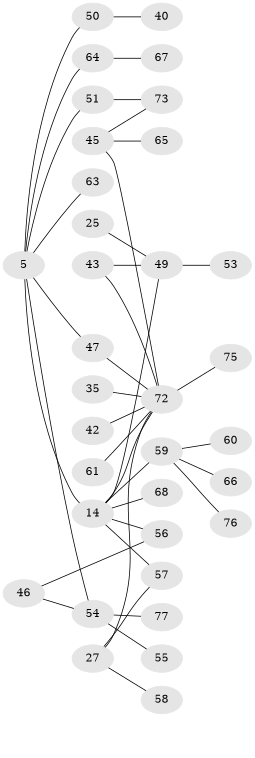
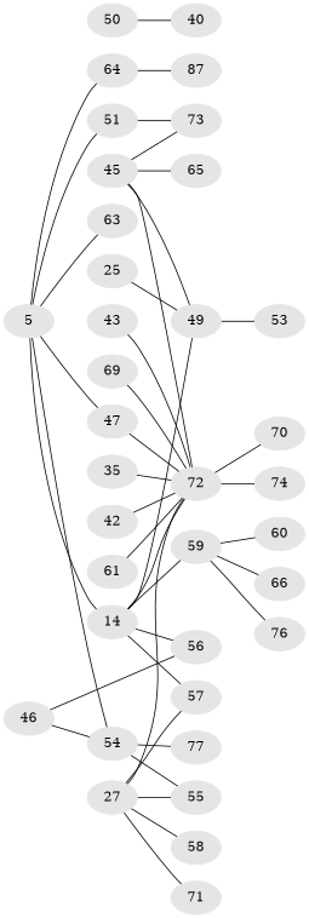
  graph {
    rankdir=LR
    node [color=gray90 style=filled]
    14 [super="+2"]
    49 [super="+38+29"]
    56
    57 [super="+40"]
    59 [super="+52+33"]
-   68
    72 [super="+17+21+7+48"]
    5
    47 [super="+32"]
    50
    51
    54 [super="+34+41+44"]
    63
    64 [super="+18"]
    n15 [label=40]
    73 [super="+39"]
    55 [super="+36"]
    77
-   67
+   67 [label=87]
    53
    60
    66
    76
-   75
+   75 [label=70]
+   74
    25
    27 [super="+24"]
    58
+   71
    35
    42
    43
    45 [super="+19+37+31"]
    65
    46
    61
+   69
    14 -- 49 [weight=2]
    14 -- 56
    14 -- 57
    14 -- 59 [weight=2]
-   14 -- 68
    14 -- 72 [weight=3]
    49 -- 53
    59 -- 60
    59 -- 66
    59 -- 76
    72 -- 75
+   72 -- 74
    5 -- 14 [weight=2]
    5 -- 47
-   5 -- 50
    5 -- 51
    5 -- 54
    5 -- 63
    5 -- 64
    47 -- 72
    50 -- n15
    51 -- 73
    54 -- 55
    54 -- 77
    64 -- 67
    25 -- 49
    27 -- 57 [weight=2]
    27 -- 72
+   27 -- 55
    27 -- 58
+   27 -- 71
    35 -- 72
    42 -- 72
    43 -- 72
-   43 -- 49
+   45 -- 49
    45 -- 72
    45 -- 73
    45 -- 65
    46 -- 56
    46 -- 54
    61 -- 72
+   69 -- 72
  }
